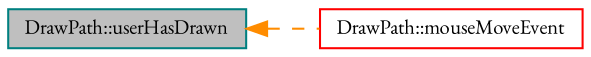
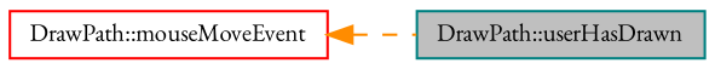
  digraph {
    rankdir=LR
    fontname="EB Garamond"
    node [fontname="EB Garamond" fontsize=10 shape=record style=filled]
    n1 [color=teal fillcolor=grey75 fontcolor=black height=0.2 label="DrawPath::userHasDrawn" width=0.4]
    n2 [color=red fillcolor=white height=0.2 label="DrawPath::mouseMoveEvent" width=0.4]
-   n1 -> n2 [color=darkorange dir=back fontname="EB Garamond" fontsize=10 labelfontname=Helvetica labelfontsize=10 style=dashed]
+   n2 -> n1 [color=darkorange dir=back fontname="EB Garamond" fontsize=10 labelfontname=Helvetica labelfontsize=10 style=dashed]
  }
